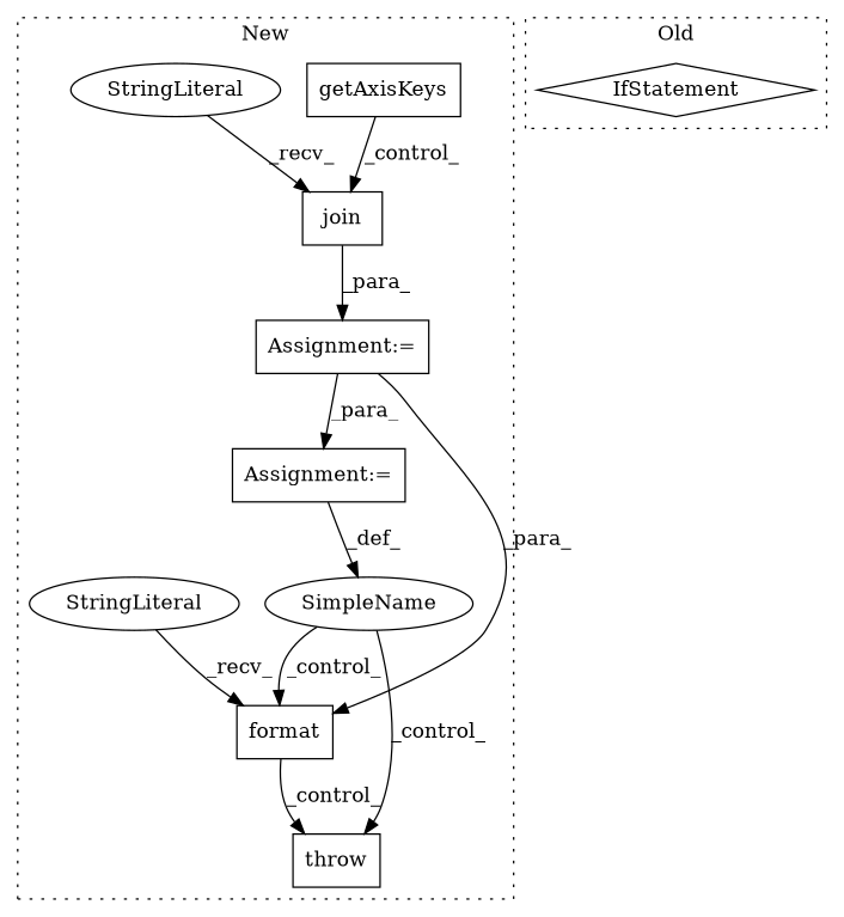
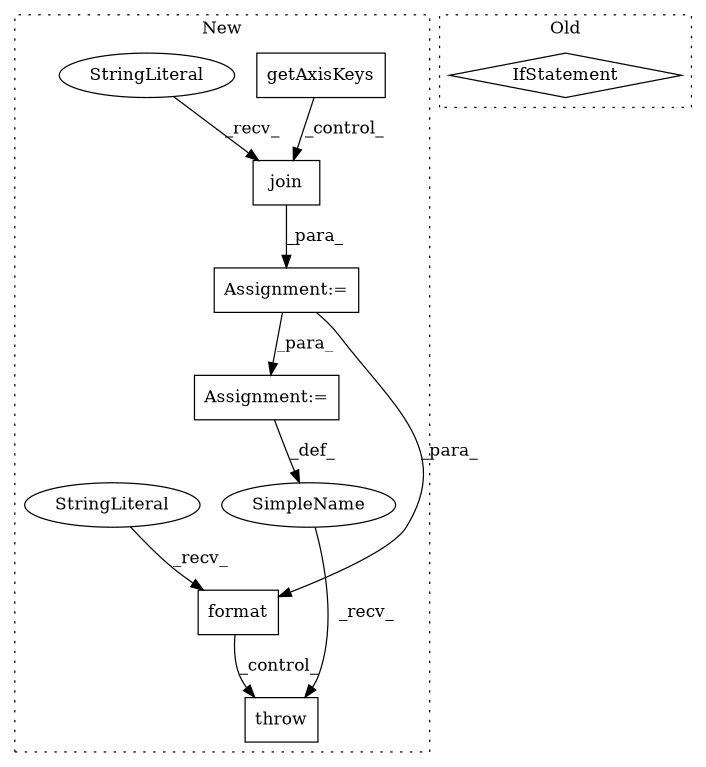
  digraph {
    node [a=32 l=1 shape=box]
    n1 [l=13 label=getAxisKeys s=7906]
    n2 [a=7 label="Assignment:=" s=8008]
    n3 [l="5,1" label=join s="7883,7919"]
    n4 [l="7,1" label=format s="8343,8377"]
    n5 [a=42 label=SimpleName shape=ellipse l=""]
    n6 [a=53 l=6 label=throw s=8390]
    n7 [a=45 l=2 label=StringLiteral s=7880 shape=ellipse]
    n8 [a=45 l=109 label=StringLiteral s=8233 shape=ellipse]
    n9 [a=7 label="Assignment:=" s=7879]
    n10 [a=25 l="4,2" label=IfStatement s="7624,7640" shape=diamond]
    subgraph cluster_1 {
      label=New
      style=dotted
      n1
      n2
      n3
      n4
      n5
      n6
      n7
      n8
      n9
    }
    subgraph cluster_2 {
      label=Old
      style=dotted
      n10
    }
    n1 -> n3 [label=_control_]
    n2 -> n5 [label=_def_]
    n3 -> n9 [label=_para_]
    n4 -> n6 [label=_control_]
-   n5 -> n4 [label=_control_]
-   n5 -> n6 [label=_control_]
+   n5 -> n6 [label=_recv_]
    n7 -> n3 [label=_recv_]
    n8 -> n4 [label=_recv_]
    n9 -> n2 [label=_para_]
    n9 -> n4 [label=_para_]
  }
